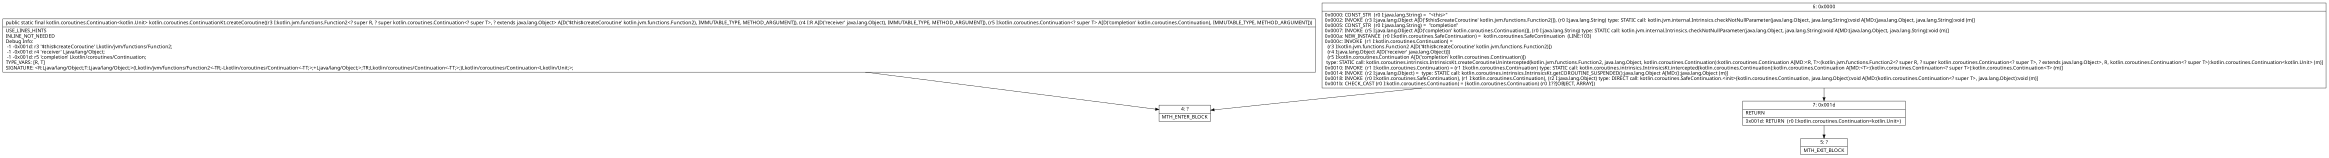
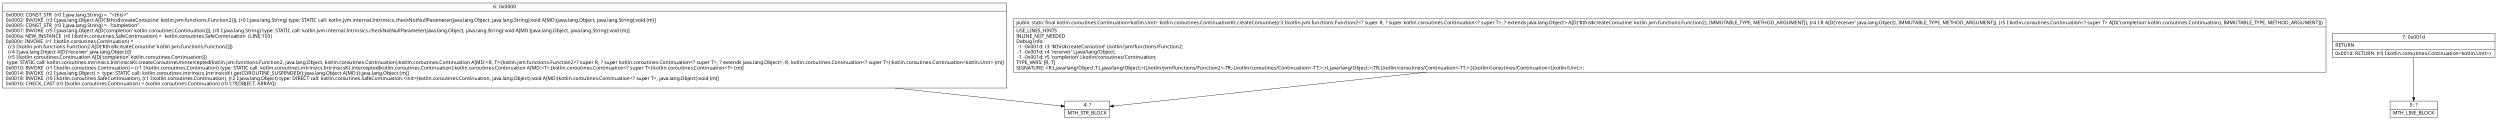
  digraph {
    fontname="Noto Sans"
    node [fontname="Noto Sans" shape=record]
    edge [fontname="Noto Sans"]
-   n1 [label="{4\:\ ?|MTH_ENTER_BLOCK\l}"]
+   n1 [label="{4\:\ ?|MTH_STR_BLOCK\l}"]
    n2 [label="{6\:\ 0x0000|0x0000: CONST_STR  (r0 I:java.lang.String) =  \"\<this\>\" \l0x0002: INVOKE  (r3 I:java.lang.Object A[D('$this$createCoroutine' kotlin.jvm.functions.Function2)]), (r0 I:java.lang.String) type: STATIC call: kotlin.jvm.internal.Intrinsics.checkNotNullParameter(java.lang.Object, java.lang.String):void A[MD:(java.lang.Object, java.lang.String):void (m)]\l0x0005: CONST_STR  (r0 I:java.lang.String) =  \"completion\" \l0x0007: INVOKE  (r5 I:java.lang.Object A[D('completion' kotlin.coroutines.Continuation)]), (r0 I:java.lang.String) type: STATIC call: kotlin.jvm.internal.Intrinsics.checkNotNullParameter(java.lang.Object, java.lang.String):void A[MD:(java.lang.Object, java.lang.String):void (m)]\l0x000a: NEW_INSTANCE  (r0 I:kotlin.coroutines.SafeContinuation) =  kotlin.coroutines.SafeContinuation  (LINE:103)\l0x000c: INVOKE  (r1 I:kotlin.coroutines.Continuation) = \l  (r3 I:kotlin.jvm.functions.Function2 A[D('$this$createCoroutine' kotlin.jvm.functions.Function2)])\l  (r4 I:java.lang.Object A[D('receiver' java.lang.Object)])\l  (r5 I:kotlin.coroutines.Continuation A[D('completion' kotlin.coroutines.Continuation)])\l type: STATIC call: kotlin.coroutines.intrinsics.IntrinsicsKt.createCoroutineUnintercepted(kotlin.jvm.functions.Function2, java.lang.Object, kotlin.coroutines.Continuation):kotlin.coroutines.Continuation A[MD:\<R, T\>:(kotlin.jvm.functions.Function2\<? super R, ? super kotlin.coroutines.Continuation\<? super T\>, ? extends java.lang.Object\>, R, kotlin.coroutines.Continuation\<? super T\>):kotlin.coroutines.Continuation\<kotlin.Unit\> (m)]\l0x0010: INVOKE  (r1 I:kotlin.coroutines.Continuation) = (r1 I:kotlin.coroutines.Continuation) type: STATIC call: kotlin.coroutines.intrinsics.IntrinsicsKt.intercepted(kotlin.coroutines.Continuation):kotlin.coroutines.Continuation A[MD:\<T\>:(kotlin.coroutines.Continuation\<? super T\>):kotlin.coroutines.Continuation\<T\> (m)]\l0x0014: INVOKE  (r2 I:java.lang.Object) =  type: STATIC call: kotlin.coroutines.intrinsics.IntrinsicsKt.getCOROUTINE_SUSPENDED():java.lang.Object A[MD:():java.lang.Object (m)]\l0x0018: INVOKE  (r0 I:kotlin.coroutines.SafeContinuation), (r1 I:kotlin.coroutines.Continuation), (r2 I:java.lang.Object) type: DIRECT call: kotlin.coroutines.SafeContinuation.\<init\>(kotlin.coroutines.Continuation, java.lang.Object):void A[MD:(kotlin.coroutines.Continuation\<? super T\>, java.lang.Object):void (m)]\l0x001b: CHECK_CAST (r0 I:kotlin.coroutines.Continuation) = (kotlin.coroutines.Continuation) (r0 I:??[OBJECT, ARRAY]) \l}"]
    n3 [label="{7\:\ 0x001d|RETURN\l|0x001d: RETURN  (r0 I:kotlin.coroutines.Continuation\<kotlin.Unit\>) \l}"]
-   n4 [label="{5\:\ ?|MTH_EXIT_BLOCK\l}"]
+   n4 [label="{5\:\ ?|MTH_LINE_BLOCK\l}"]
    n5 [label="{public static final kotlin.coroutines.Continuation\<kotlin.Unit\> kotlin.coroutines.ContinuationKt.createCoroutine((r3 I:kotlin.jvm.functions.Function2\<? super R, ? super kotlin.coroutines.Continuation\<? super T\>, ? extends java.lang.Object\> A[D('$this$createCoroutine' kotlin.jvm.functions.Function2), IMMUTABLE_TYPE, METHOD_ARGUMENT]), (r4 I:R A[D('receiver' java.lang.Object), IMMUTABLE_TYPE, METHOD_ARGUMENT]), (r5 I:kotlin.coroutines.Continuation\<? super T\> A[D('completion' kotlin.coroutines.Continuation), IMMUTABLE_TYPE, METHOD_ARGUMENT]))  | USE_LINES_HINTS\lINLINE_NOT_NEEDED\lDebug Info:\l  \-1 \-0x001d: r3 '$this$createCoroutine' Lkotlin\/jvm\/functions\/Function2;\l  \-1 \-0x001d: r4 'receiver' Ljava\/lang\/Object;\l  \-1 \-0x001d: r5 'completion' Lkotlin\/coroutines\/Continuation;\lTYPE_VARS: [R, T]\lSIGNATURE: \<R:Ljava\/lang\/Object;T:Ljava\/lang\/Object;\>(Lkotlin\/jvm\/functions\/Function2\<\-TR;\-Lkotlin\/coroutines\/Continuation\<\-TT;\>;+Ljava\/lang\/Object;\>;TR;Lkotlin\/coroutines\/Continuation\<\-TT;\>;)Lkotlin\/coroutines\/Continuation\<Lkotlin\/Unit;\>;\l}"]
    n2 -> n1
-   n2 -> n3
    n3 -> n4
    n5 -> n1
  }
